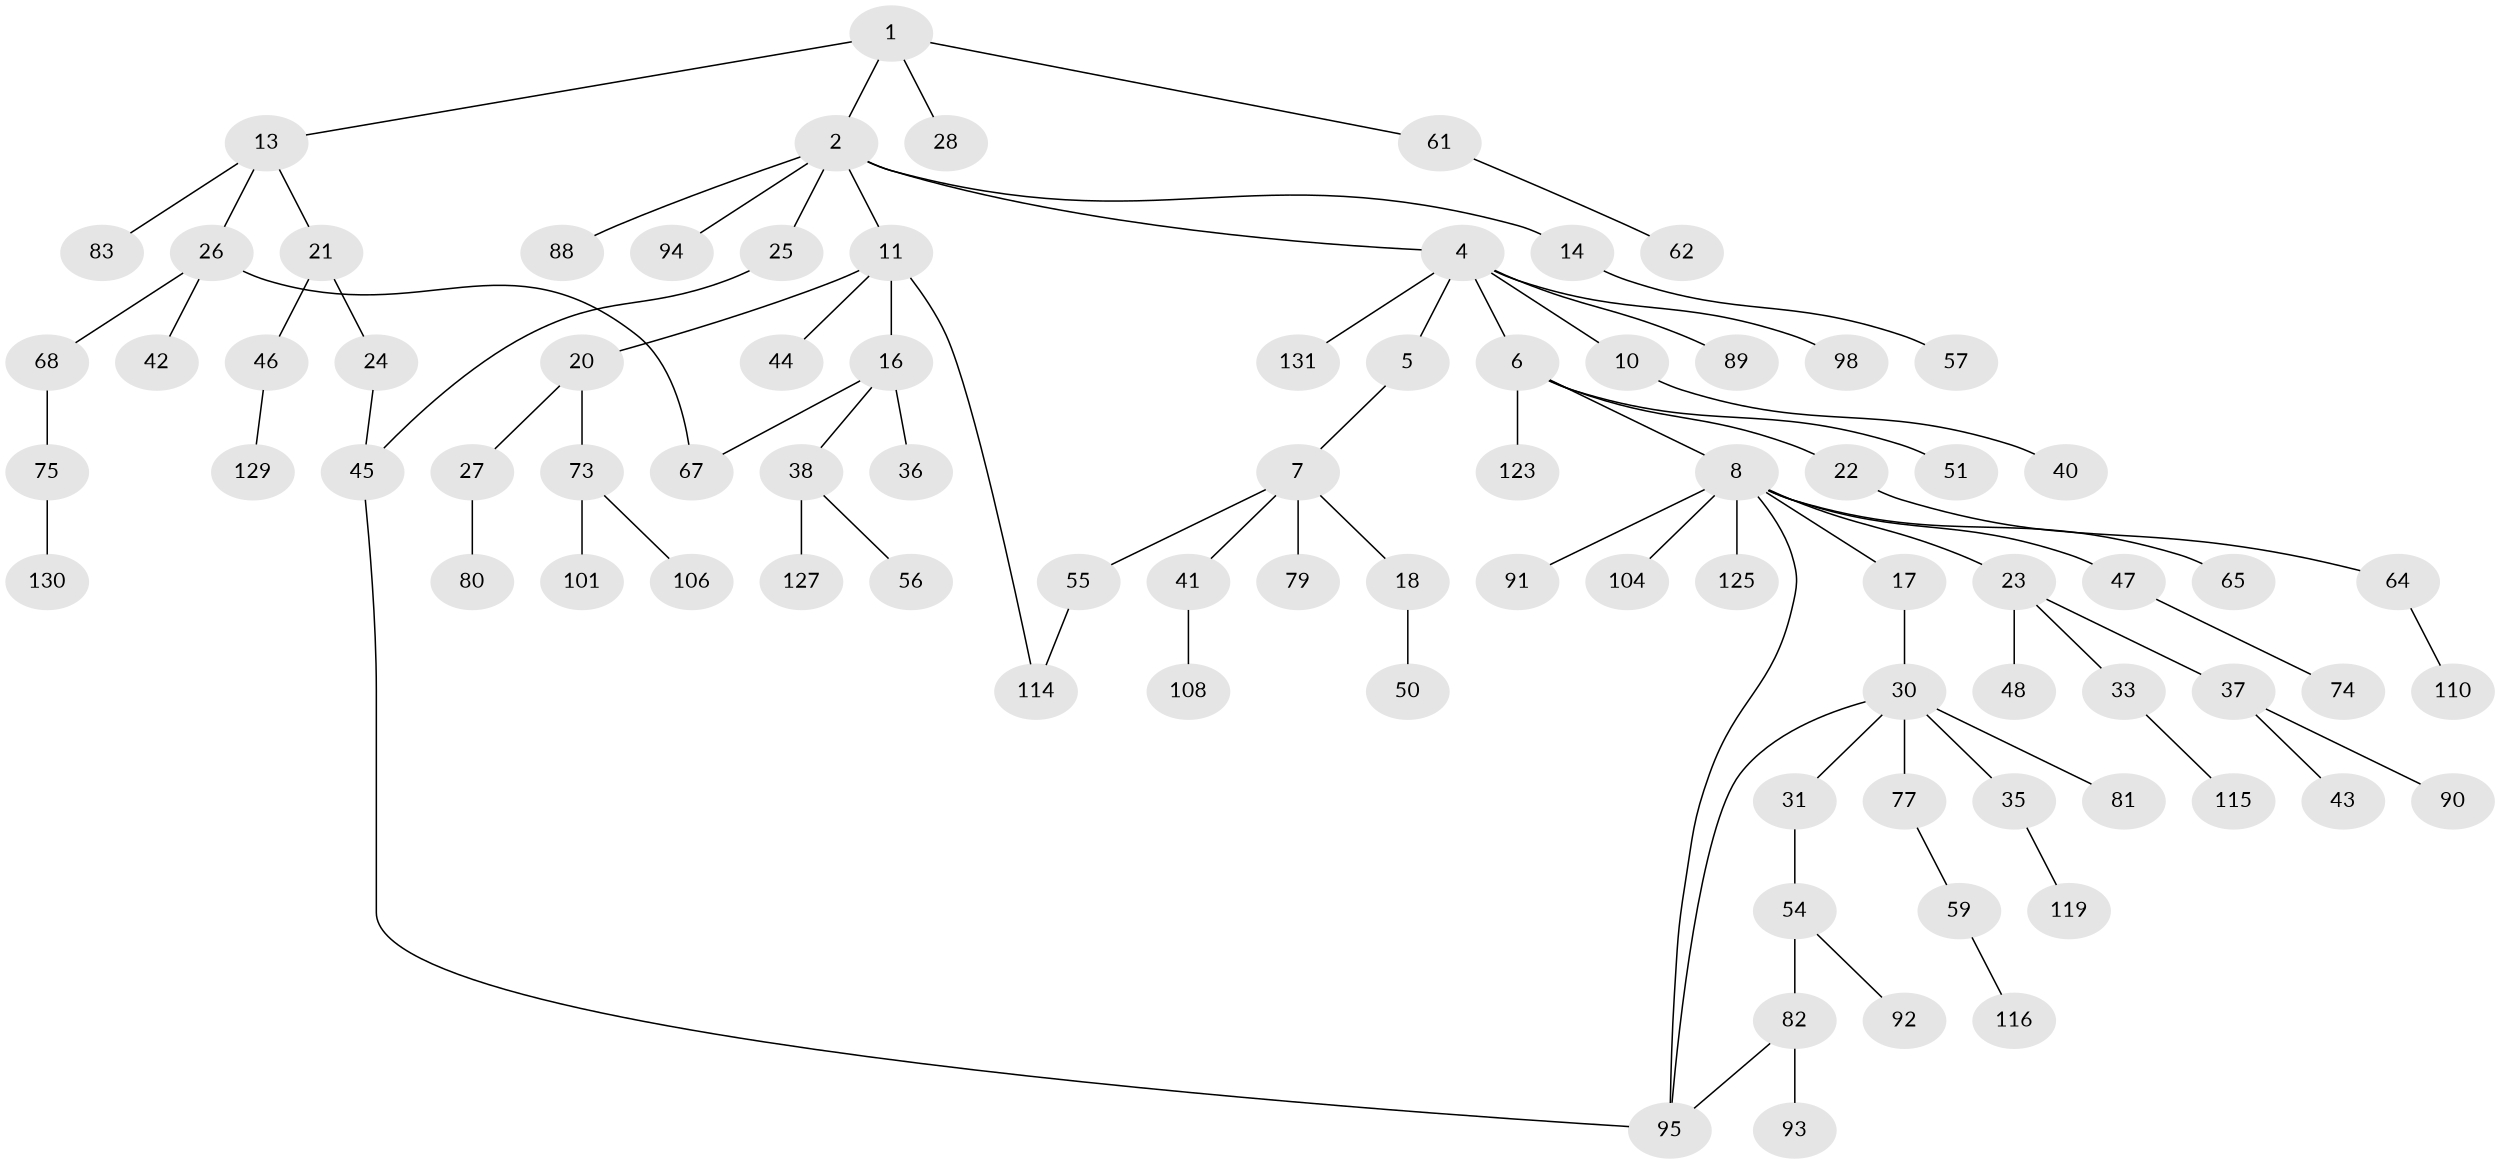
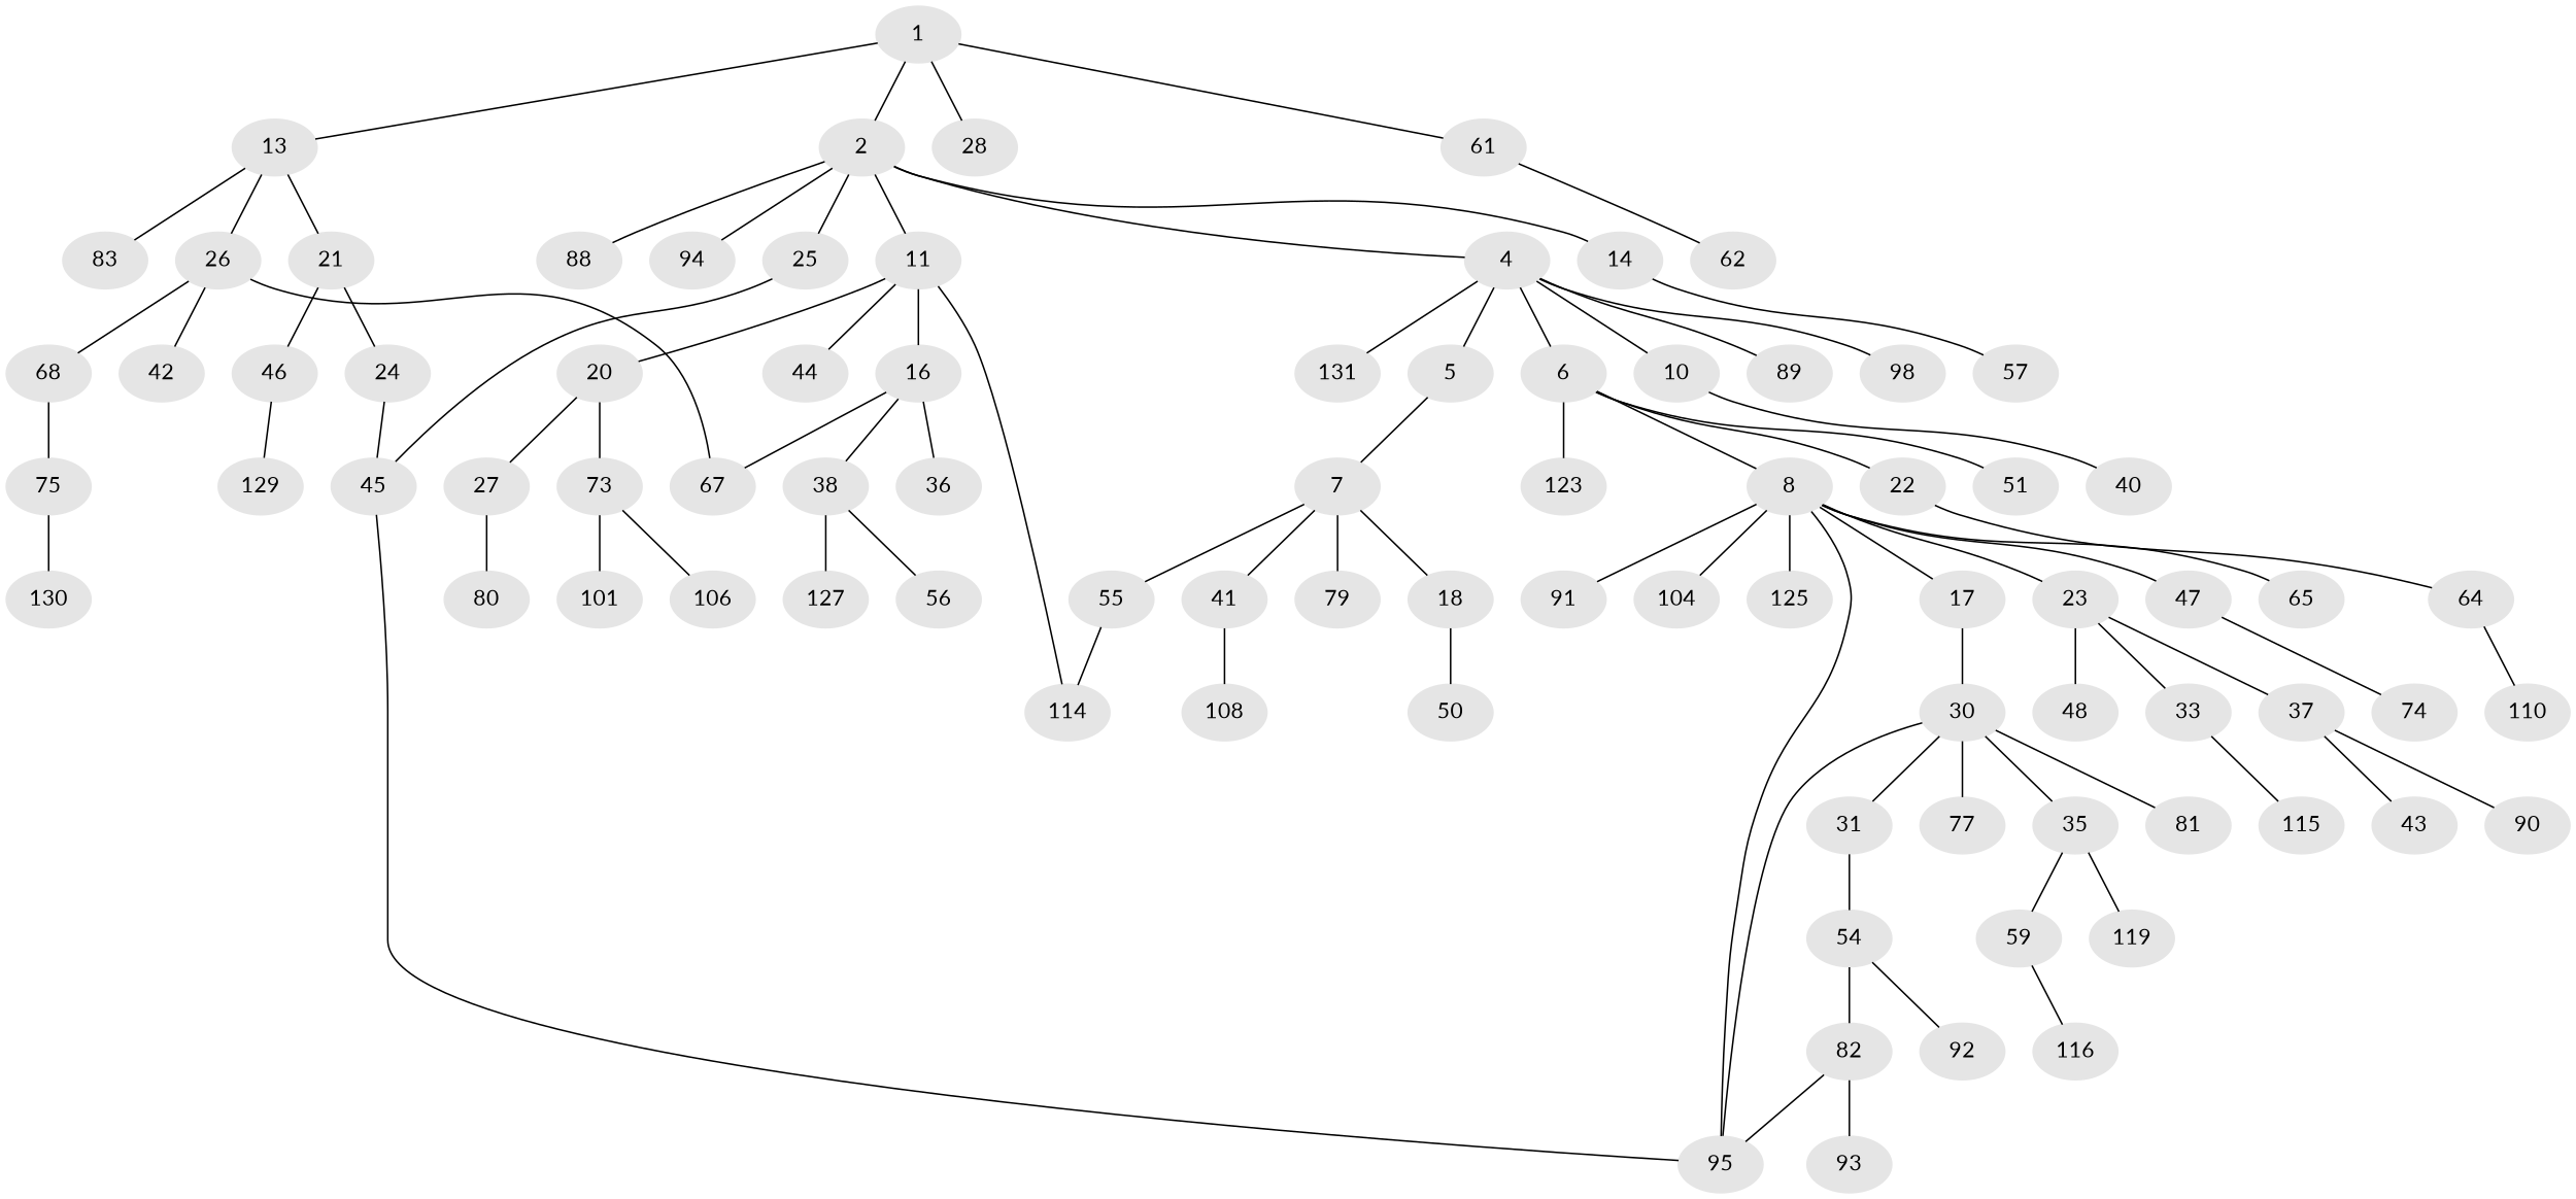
  graph {
    fontname=Lato
    node [color=gray90 fontname=Lato style=filled]
    edge [fontname=Lato]
    1 [super="+9"]
    2 [super="+3"]
    13 [super="+132"]
    28 [super="+72"]
    61 [super="+102"]
    4 [super="+86"]
    11 [super="+15"]
    14 [super="+66"]
    25 [super="+52"]
    88
    94
    21 [super="+118"]
    26 [super="+34"]
    83
    62
    5 [super="+32"]
    6 [super="+122"]
    10 [super="+19"]
    89 [super="+97"]
    98
    131
    16 [super="+63"]
    20
    44
    114
    57
    45 [super="+60"]
    7 [super="+12"]
    8 [super="+70"]
    22 [super="+58"]
    51
    123
    40
    18 [super="+85"]
    41
    55
    79
    17 [super="+29"]
    23 [super="+49"]
    47 [super="+124"]
    65 [super="+109"]
    91 [super="+103"]
    95 [super="+117"]
    104 [super="+113"]
    125
    64
    50
    108
    30 [super="+69"]
    33
    37 [super="+126"]
    48
    74
    36 [super="+71"]
    38 [super="+53"]
    67 [super="+99"]
    27 [super="+111"]
    73 [super="+84"]
    24 [super="+96"]
    46 [super="+112"]
    42
    68
    56
    127
    31 [super="+121"]
    35 [super="+39"]
    77
    81 [super="+87"]
    80
    101
    106
    129
    110
    115
    43
    90 [super="+107"]
    75 [super="+120"]
    54
    59 [super="+78"]
    119
    82 [super="+100"]
    92
    116 [super="+133"]
    93
    130
    1 -- 2
    1 -- 13
    1 -- 28
    1 -- 61
    2 -- 4
    2 -- 11
    2 -- 14
    2 -- 25
    2 -- 88
    2 -- 94
    13 -- 21
    13 -- 26
    13 -- 83
    61 -- 62
    4 -- 5
    4 -- 6
    4 -- 10
    4 -- 89
    4 -- 98
    4 -- 131
    11 -- 16
    11 -- 20
    11 -- 44
    11 -- 114
    14 -- 57
    25 -- 45
    21 -- 24
    21 -- 46
    26 -- 67
    26 -- 42
    26 -- 68
    5 -- 7
    6 -- 8
    6 -- 22
    6 -- 51
    6 -- 123
    10 -- 40
    16 -- 36
    16 -- 38
    16 -- 67
    20 -- 27
    20 -- 73
    45 -- 95
    7 -- 18
    7 -- 41
    7 -- 55
    7 -- 79
    8 -- 17
    8 -- 23
    8 -- 47
    8 -- 65
    8 -- 91
    8 -- 95
    8 -- 104
    8 -- 125
    22 -- 64
    18 -- 50
    41 -- 108
    55 -- 114
    17 -- 30
    23 -- 33
    23 -- 37
    23 -- 48
    47 -- 74
    64 -- 110
    30 -- 95
    30 -- 31
    30 -- 35
    30 -- 77
    30 -- 81
    33 -- 115
    37 -- 43
    37 -- 90
    38 -- 56
    38 -- 127
    27 -- 80
    73 -- 101
    73 -- 106
    24 -- 45
    46 -- 129
    68 -- 75
    31 -- 54
-   77 -- 59
+   35 -- 59
    35 -- 119
    75 -- 130
    54 -- 82
    54 -- 92
    59 -- 116
    82 -- 95
    82 -- 93
  }
